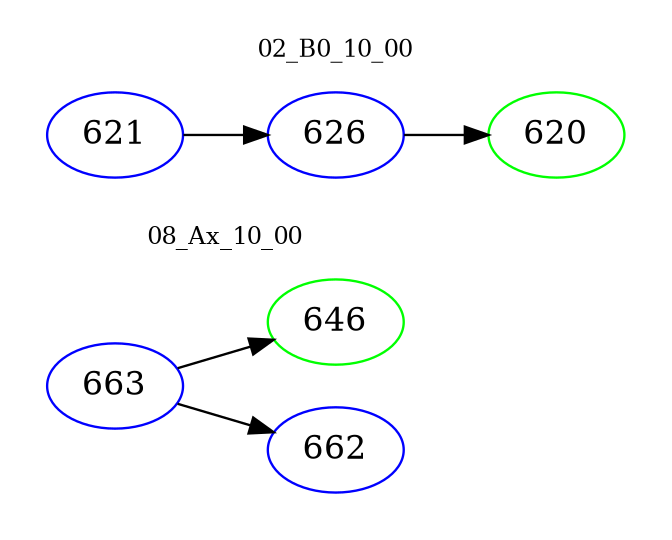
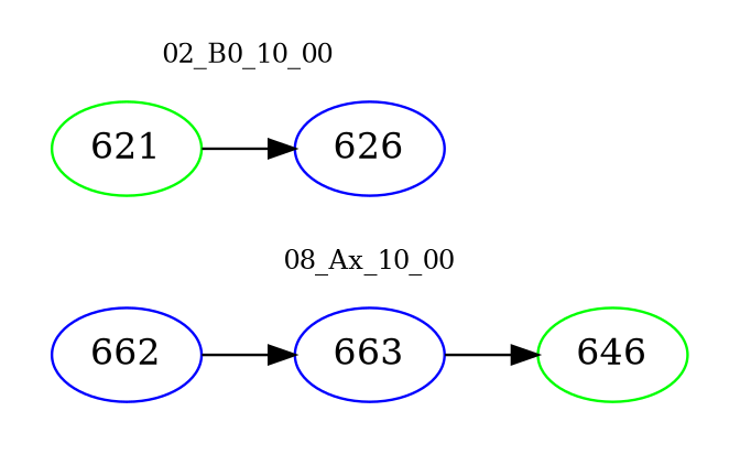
  digraph {
    rankdir=LR
    node [color=blue]
    edge [color=black]
    n1 [label=663]
    n2 [label=662]
    n3 [color=green label=646]
-   n4 [label=621]
+   n4 [color=green label=621]
    n5 [label=626]
-   n6 [color=green label=620]
    subgraph cluster_1 {
      color=white
      fontsize=10
      label="08_Ax_10_00"
      n1
      n2
      n3
    }
    subgraph cluster_2 {
      color=white
      fontsize=10
      label="02_B0_10_00"
      n4
      n5
-     n6
    }
-   n1 -> n2
+   n2 -> n1
    n1 -> n3
    n4 -> n5
-   n5 -> n6
  }
